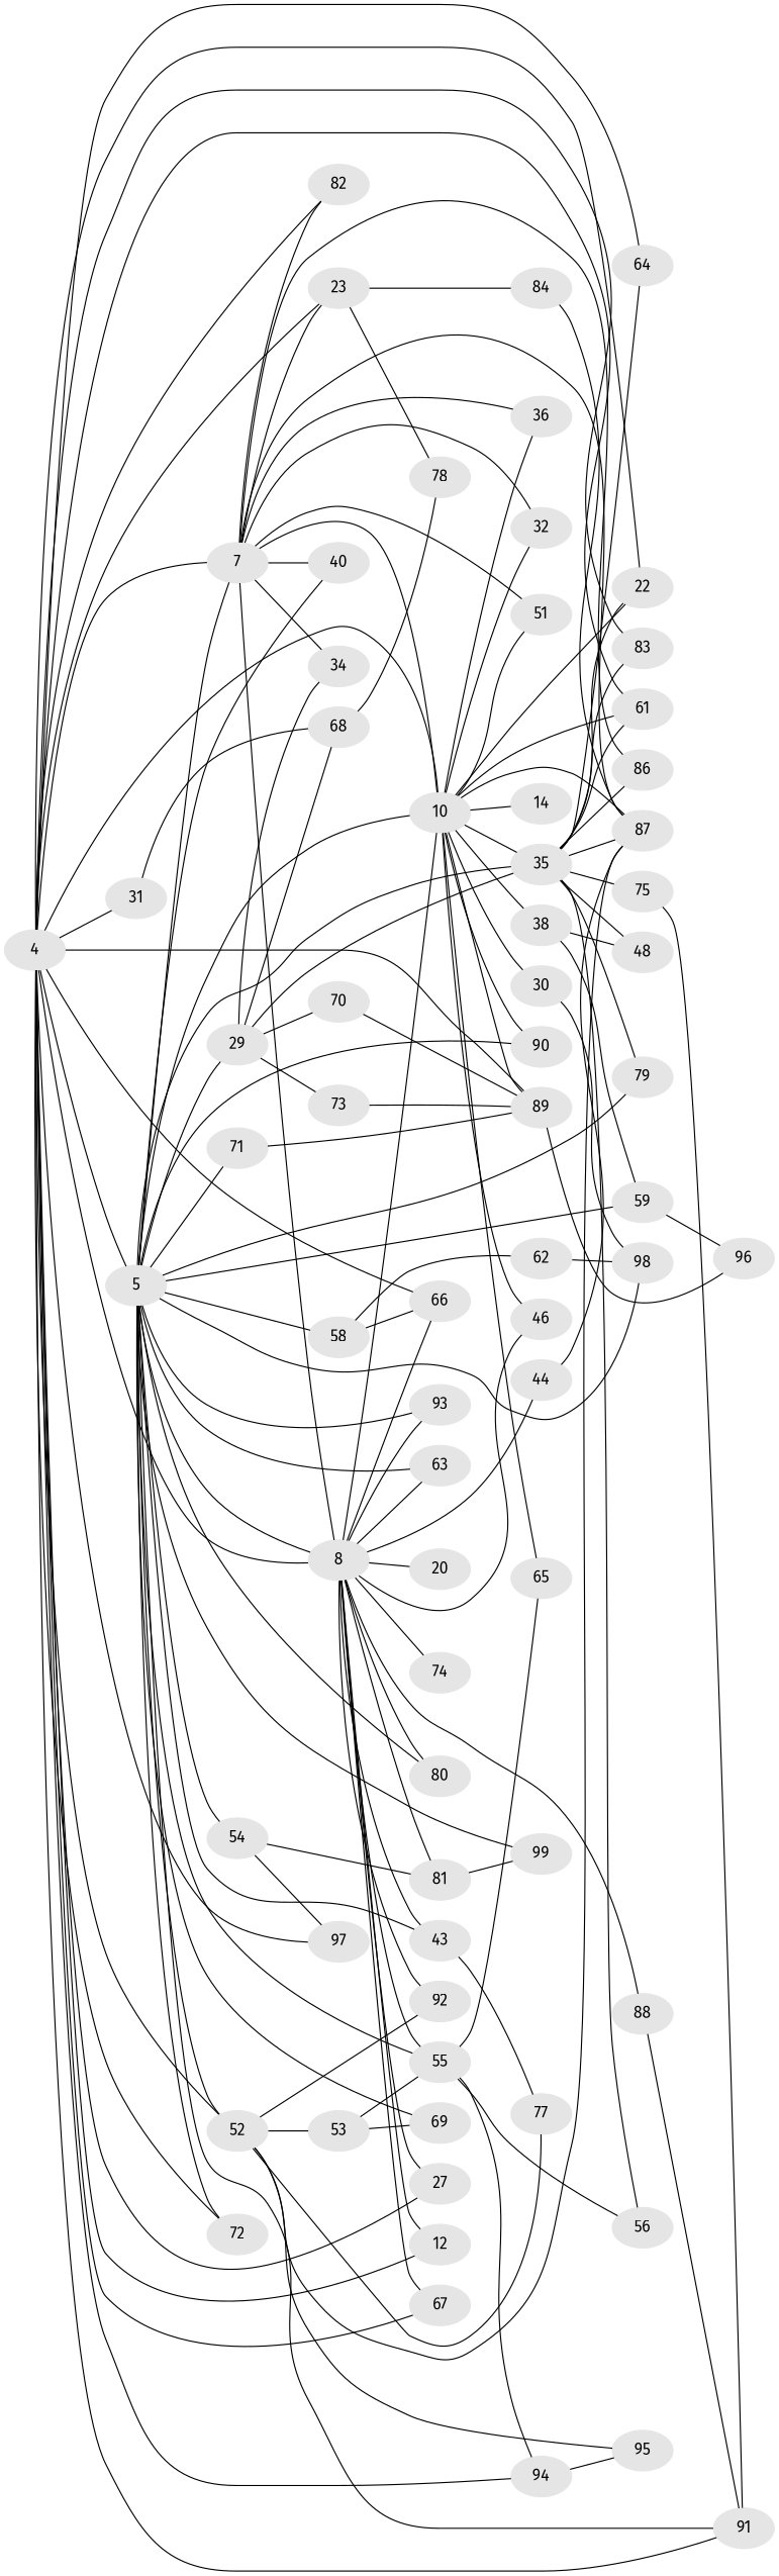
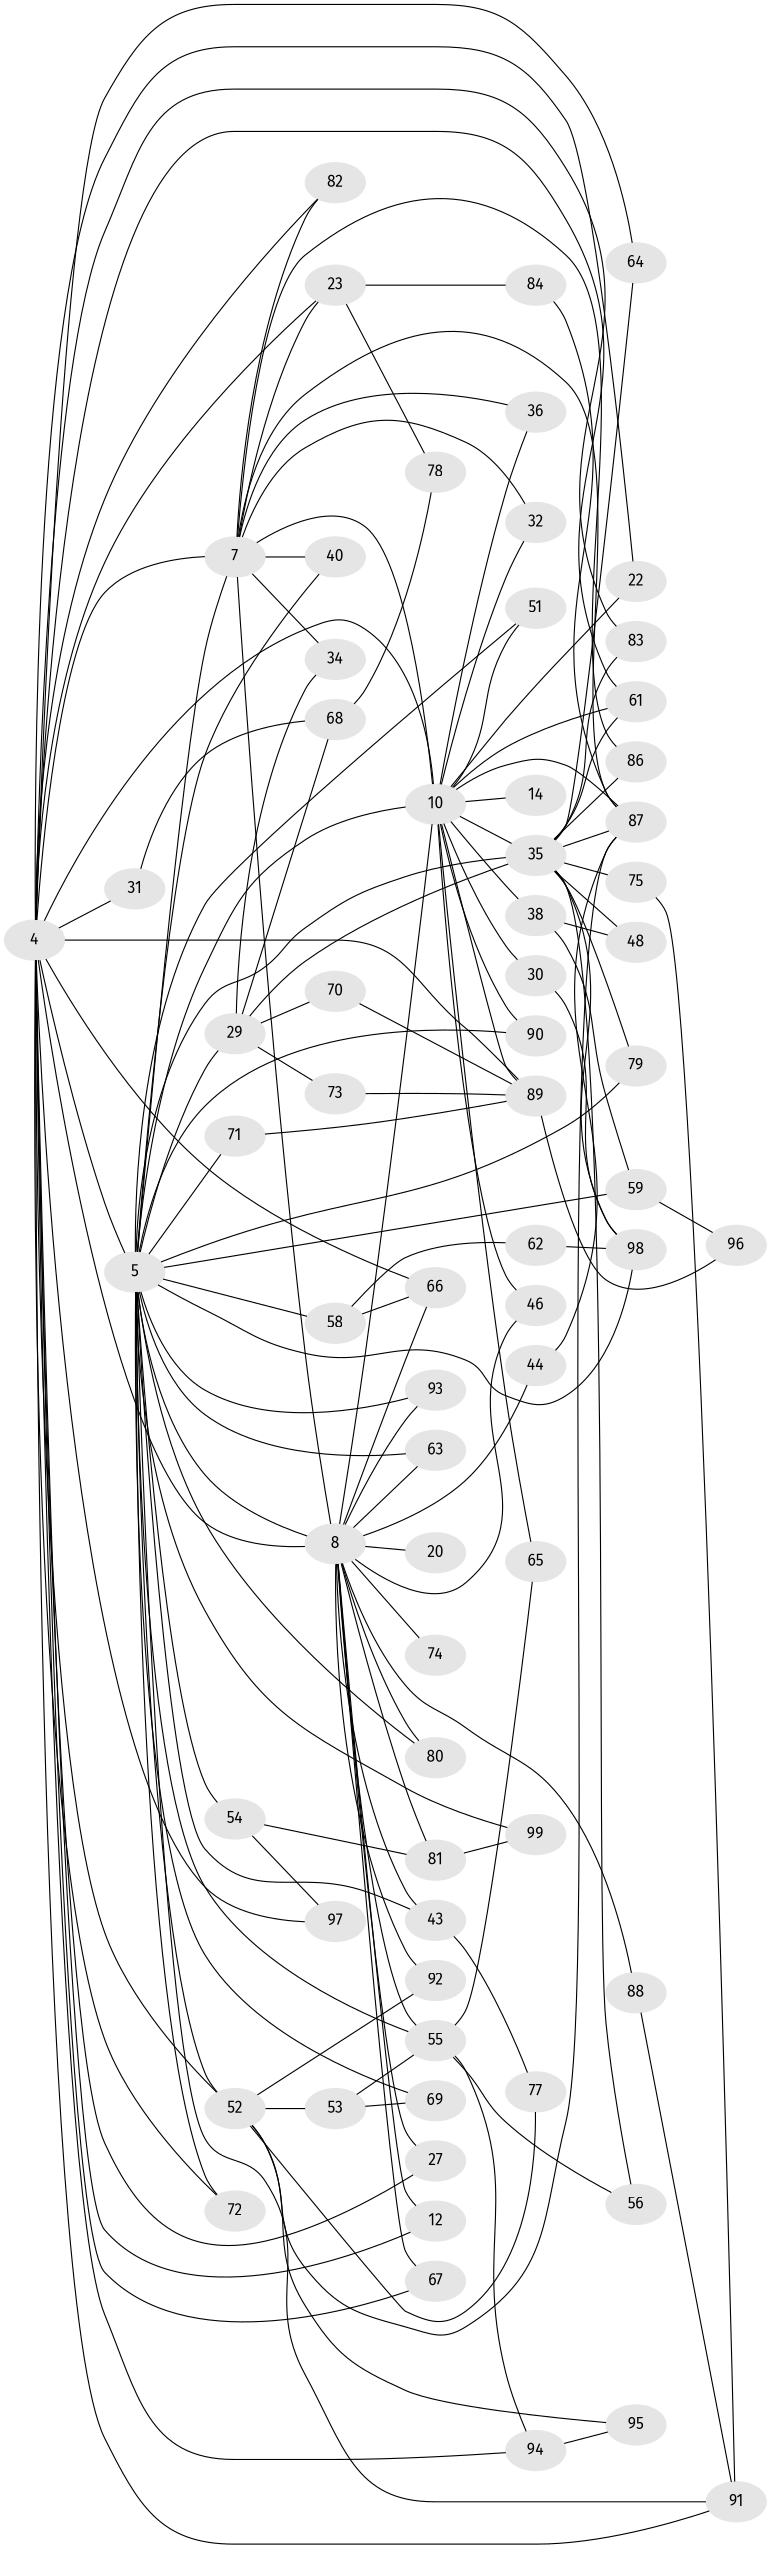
  graph {
    fontname="Fira Sans"
    rankdir=LR
    node [color=gray90 fontname="Fira Sans" style=filled]
    edge [fontname="Fira Sans"]
    4 [super="+2"]
    5 [super="+1"]
    7 [super="+6"]
    8 [super="+3"]
    10 [super="+9"]
    22
    23
    27
    31
    n10 [label=12]
    52 [super="+26"]
    61 [super="+25"]
    64
    66 [super="+21"]
    67
    72
    82
    83
    89 [super="+45+24+79"]
    91 [super="+15"]
    94
    97
    29 [super="+28"]
    35 [super="+12"]
    40
    43
    51
    54
    55 [super="+16"]
    58
    59 [super="+49"]
    63
    69
    71 [super="+50"]
    n35 [label=79]
    80
    90
    93 [super="+60"]
    98 [super="+13"]
    99
    86 [super="+19"]
    32
    34
    n44 [label=36]
    87 [super="+37+57+85"]
    20
    44
    46
    74
    81
    88
    92
    14
    30
    38
    65
    78
    84
    68
    77
    53
    95
    96
    70
    73
    48
    56
    75
    62
    4 -- 5 [weight=4]
    4 -- 7 [weight=4]
    4 -- 8 [weight=4]
    4 -- 10 [weight=4]
    4 -- 22
    4 -- 23
    4 -- 27
    4 -- 31 [weight=2]
    4 -- n10
    4 -- 52 [weight=2]
    4 -- 61
    4 -- 64
    4 -- 66 [weight=2]
    4 -- 67
    4 -- 72
    4 -- 82
    4 -- 83
    4 -- 89 [weight=5]
    4 -- 91
    4 -- 94
    4 -- 97
    5 -- 7 [weight=4]
    5 -- 8 [weight=4]
    5 -- 10 [weight=4]
    5 -- 52
    5 -- 72
    5 -- 91 [weight=2]
    5 -- 29 [weight=3]
    5 -- 35
    5 -- 40
    5 -- 43
-   7 -- 51
+   5 -- 51
    5 -- 54 [weight=2]
    5 -- 55
    5 -- 58
    5 -- 59 [weight=5]
    5 -- 63
    5 -- 69
    5 -- 71 [weight=2]
    5 -- n35
    5 -- 80
    5 -- 90
    5 -- 93 [weight=2]
    5 -- 98
    5 -- 99
    7 -- 8 [weight=4]
    7 -- 10 [weight=4]
    7 -- 23
    7 -- 82
    7 -- 40
    7 -- 86
    7 -- 32
    7 -- 34
    7 -- n44
    7 -- 87
    8 -- 10 [weight=4]
    8 -- 27
    8 -- n10
    8 -- 66
    8 -- 67
    8 -- 43
    8 -- 55 [weight=3]
    8 -- 63
    8 -- 80
    8 -- 93
    8 -- 20 [weight=2]
    8 -- 44
    8 -- 46
    8 -- 74 [weight=2]
    8 -- 81
    8 -- 88
    8 -- 92
    10 -- 22
    10 -- 61
    10 -- 89 [weight=2]
    10 -- 35
    10 -- 51
    10 -- 90
    10 -- 32
    10 -- n44
    10 -- 87 [weight=2]
    10 -- 46
    10 -- 14 [weight=2]
    10 -- 30
    10 -- 38
    10 -- 65
    23 -- 78
    23 -- 84
    31 -- 68
    52 -- 87 [weight=2]
    52 -- 92
    52 -- 77
    52 -- 53
    52 -- 95
    89 -- 96
    94 -- 95
    29 -- 35 [weight=2]
    29 -- 34
    29 -- 68
    29 -- 70
    29 -- 73
    35 -- 61
    35 -- 64
    35 -- 83
    35 -- n35
-   35 -- 22 [weight=2]
+   35 -- 98 [weight=2]
    35 -- 86
    35 -- 87
    35 -- 48
    35 -- 56
    35 -- 75
    43 -- 77
    54 -- 97
    54 -- 81
    55 -- 94
    55 -- 65
    55 -- 56
    58 -- 66
    58 -- 62
    59 -- 96
    71 -- 89
    44 -- 87
    81 -- 99
    88 -- 91
    30 -- 98
    38 -- 59
    38 -- 48
    84 -- 87
    68 -- 78
    53 -- 55
    53 -- 69
    70 -- 89
    73 -- 89
    75 -- 91
    62 -- 98
  }
